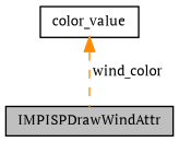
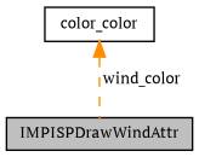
  digraph {
    fontname="PT Serif"
    node [color=black fontname="PT Serif" fontsize=10 shape=record style=filled]
    n1 [fillcolor=grey75 fontcolor=black height=0.2 label=IMPISPDrawWindAttr width=0.4]
-   n2 [fillcolor=white height=0.2 label=color_value width=0.4]
+   n2 [fillcolor=white height=0.2 label=color_color width=0.4]
    n2 -> n1 [color=darkorange dir=back fontname="PT Serif" fontsize=10 label=" wind_color" labelfontname=Helvetica labelfontsize=10 style=dashed]
  }
